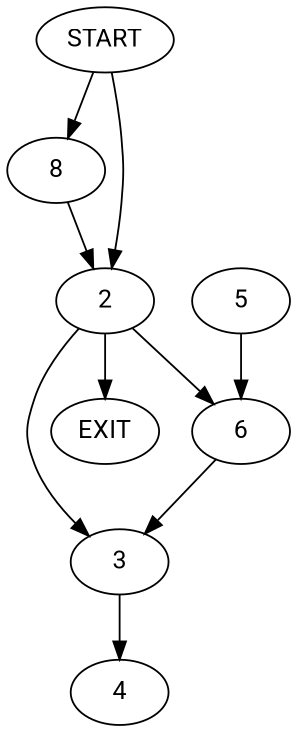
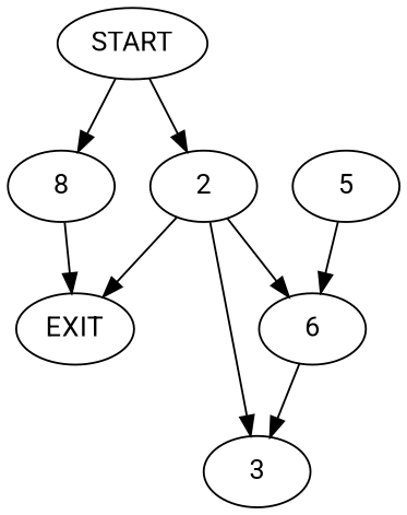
  digraph {
    fontname=Roboto
    node [fontname=Roboto]
    edge [fontname=Roboto]
    n1 [label=START]
    n2 [label=8]
    2
    3
    n5 [label=EXIT]
    6
-   4
    5
    n1 -> n2
    n1 -> 2
-   n2 -> 2
+   n2 -> n5
    2 -> 3
    2 -> n5
    2 -> 6
-   3 -> 4
    6 -> 3
    5 -> 6
  }
